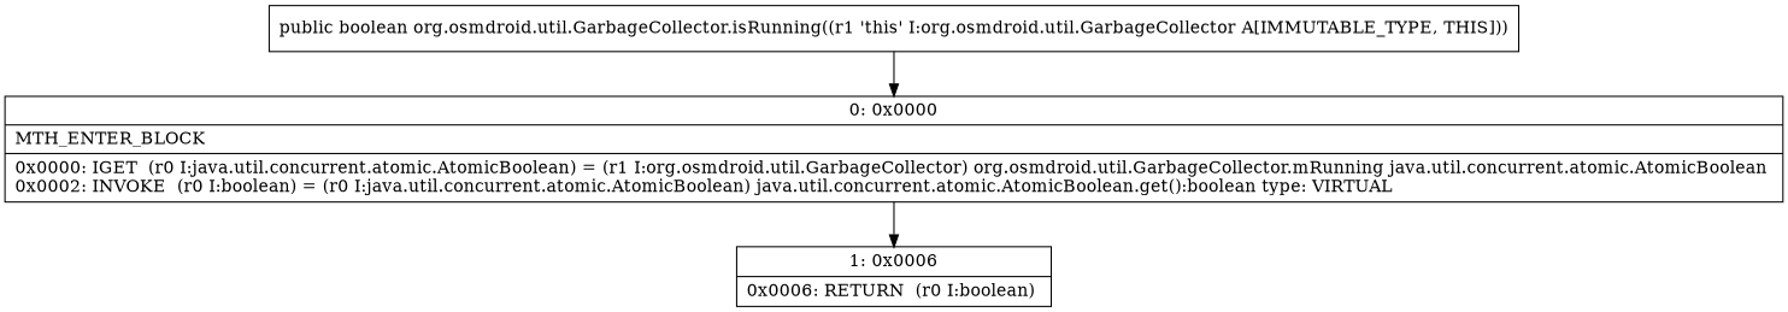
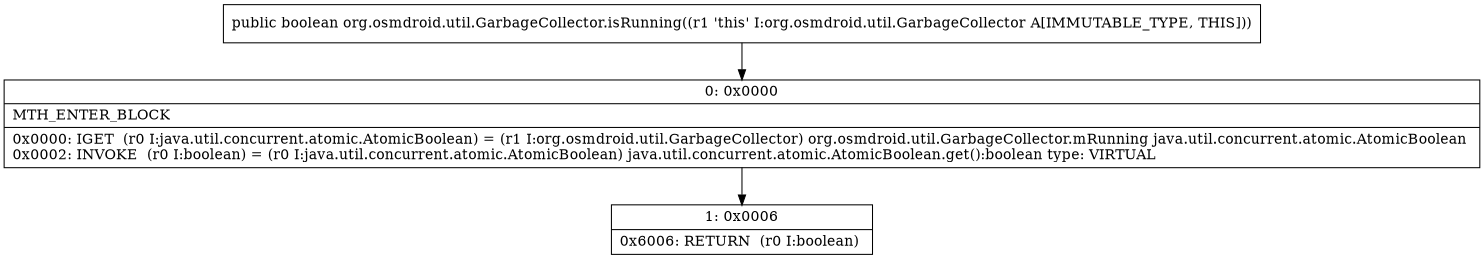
  digraph {
    node [shape=record]
    n1 [label="{0\:\ 0x0000|MTH_ENTER_BLOCK\l|0x0000: IGET  (r0 I:java.util.concurrent.atomic.AtomicBoolean) = (r1 I:org.osmdroid.util.GarbageCollector) org.osmdroid.util.GarbageCollector.mRunning java.util.concurrent.atomic.AtomicBoolean \l0x0002: INVOKE  (r0 I:boolean) = (r0 I:java.util.concurrent.atomic.AtomicBoolean) java.util.concurrent.atomic.AtomicBoolean.get():boolean type: VIRTUAL \l}"]
-   n2 [label="{1\:\ 0x0006|0x0006: RETURN  (r0 I:boolean) \l}"]
+   n2 [label="{1\:\ 0x0006|0x6006: RETURN  (r0 I:boolean) \l}"]
    n3 [label="{public boolean org.osmdroid.util.GarbageCollector.isRunning((r1 'this' I:org.osmdroid.util.GarbageCollector A[IMMUTABLE_TYPE, THIS])) }"]
    n1 -> n2
    n3 -> n1
  }
